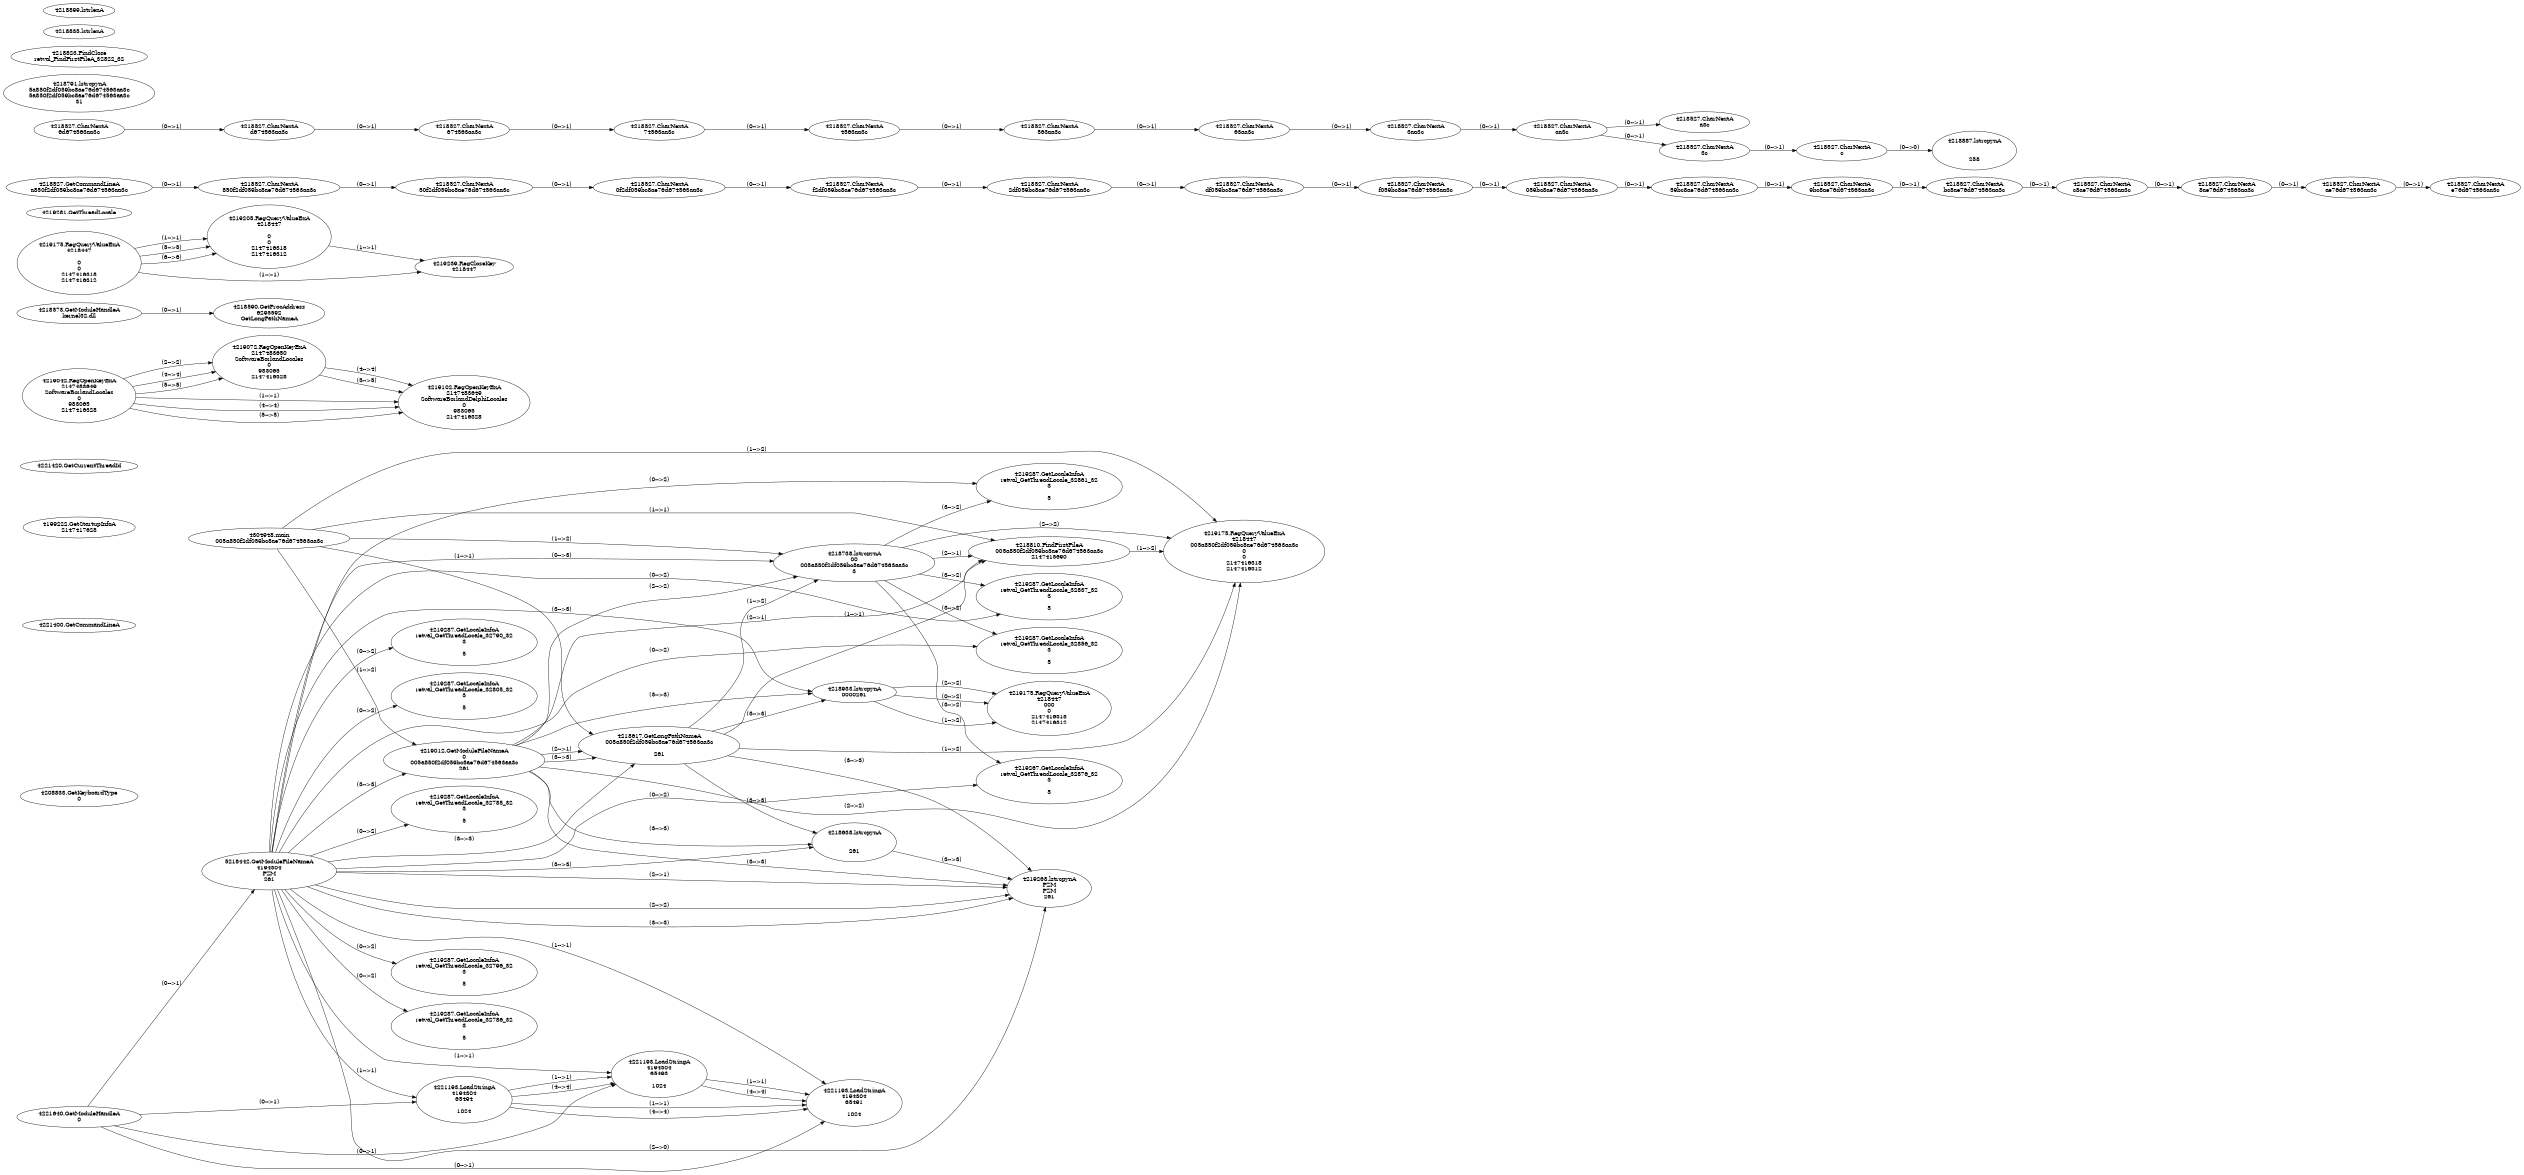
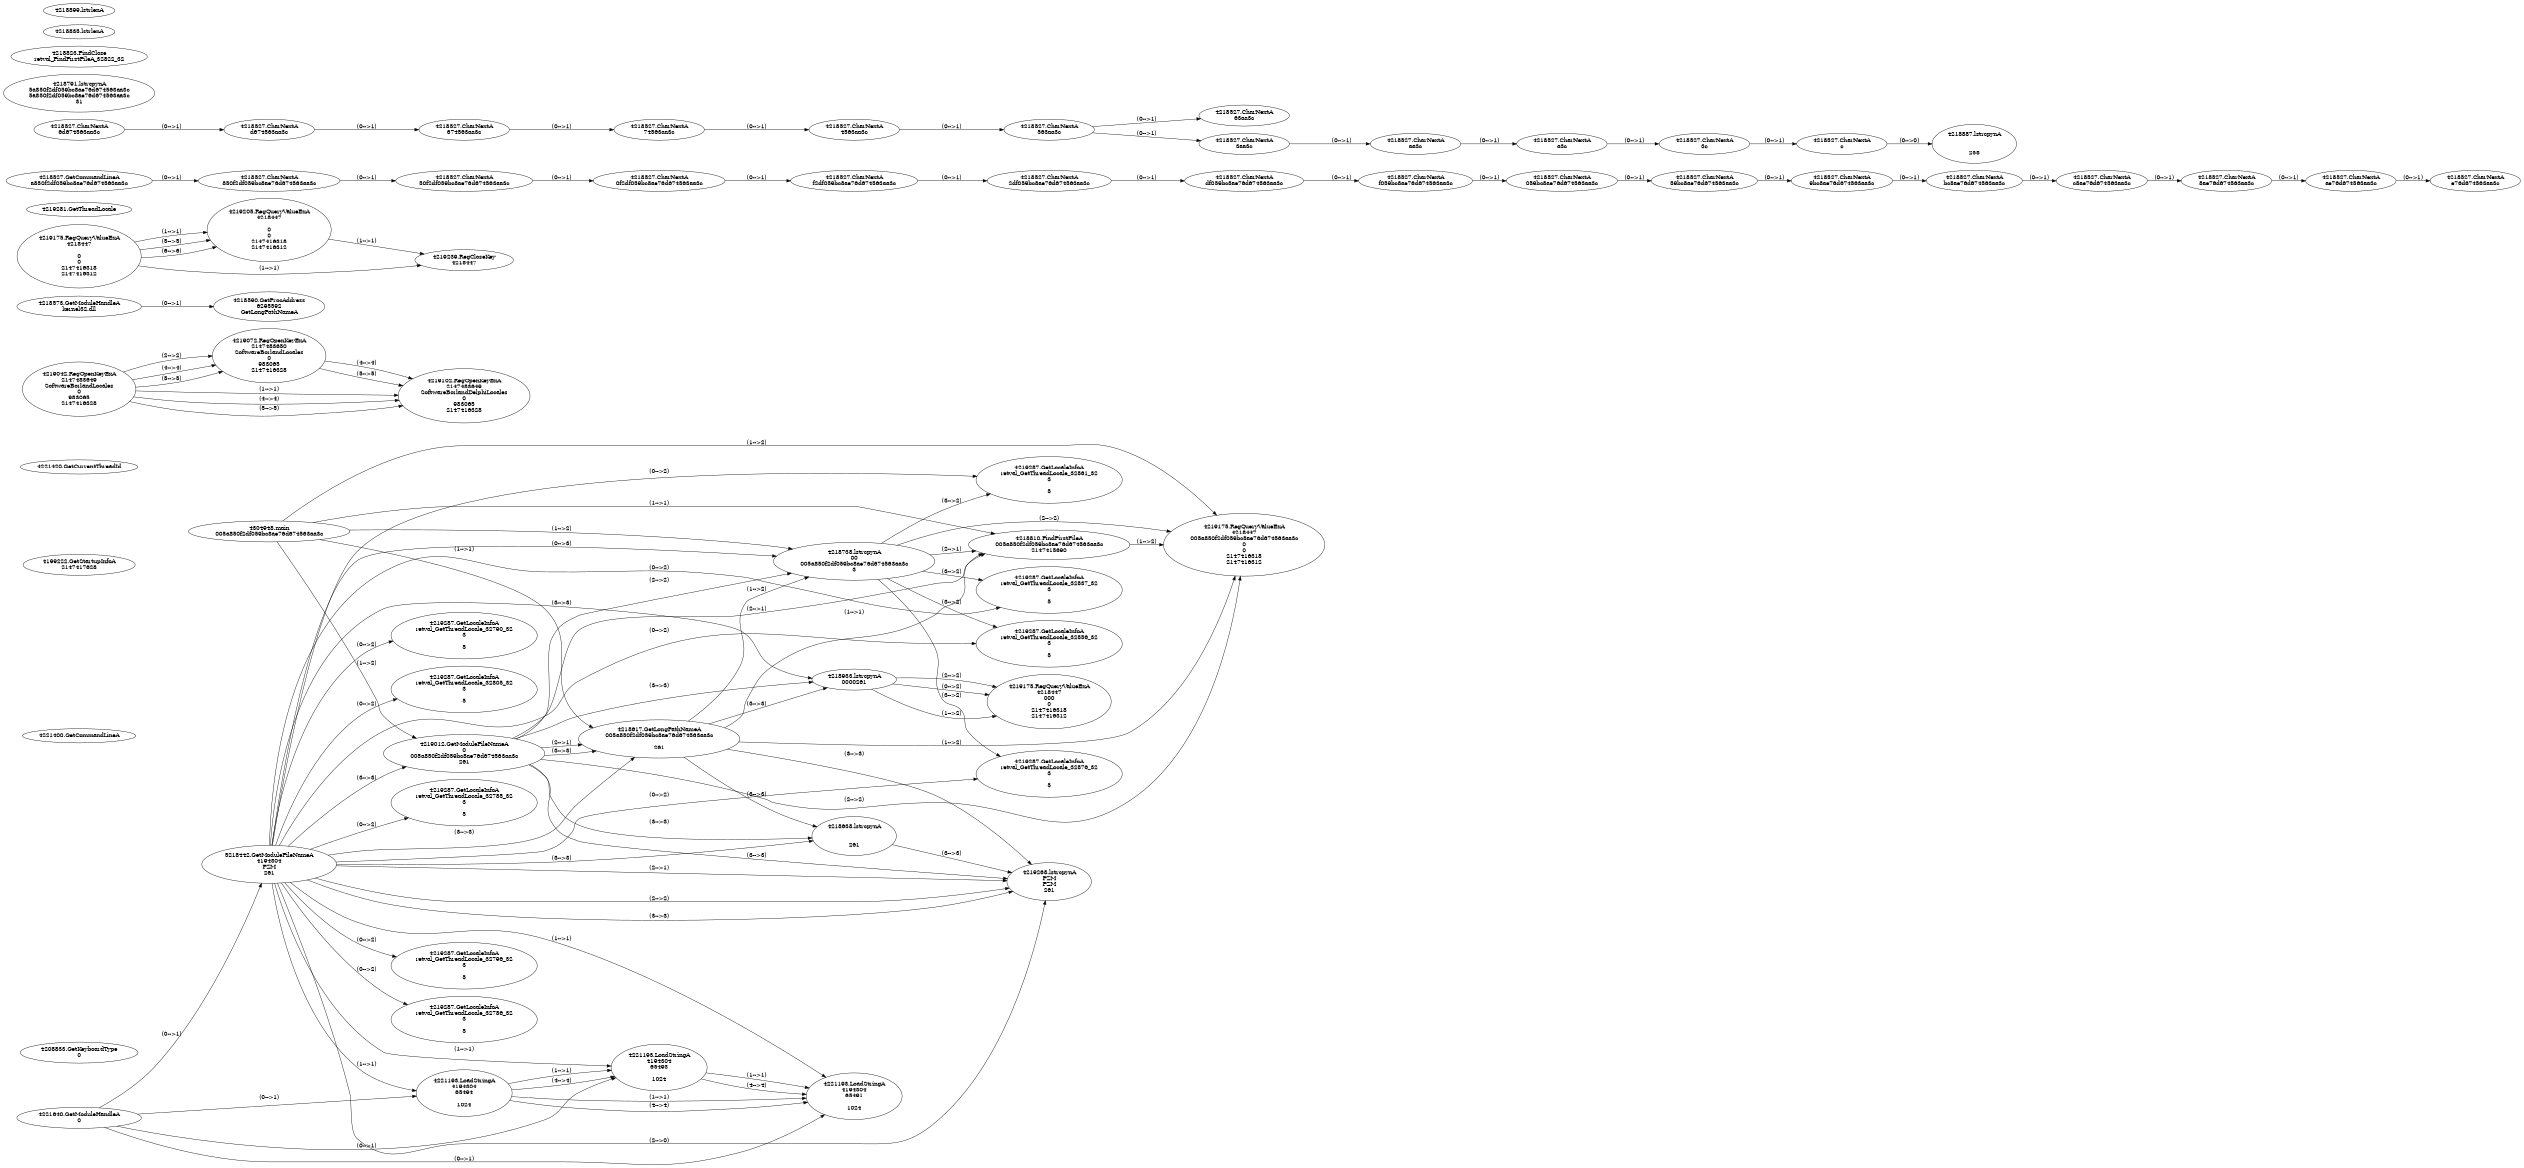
  digraph {
    rankdir=LR
    n1 [label="4304948.main\n005a850f2df059bc8ae76d674563aa3c"]
    n2 [label="4219012.GetModuleFileNameA\n0\n005a850f2df059bc8ae76d674563aa3c\n261"]
    n3 [label="4218617.GetLongPathNameA\n005a850f2df059bc8ae76d674563aa3c\n\n261"]
    n4 [label="4218738.lstrcpynA\n00\n005a850f2df059bc8ae76d674563aa3c\n3"]
    n5 [label="4218810.FindFirstFileA\n005a850f2df059bc8ae76d674563aa3c\n2147415690"]
    n6 [label="4219175.RegQueryValueExA\n4218447\n005a850f2df059bc8ae76d674563aa3c\n0\n0\n2147416318\n2147416312"]
    n7 [label="4218638.lstrcpynA\n\n\n261"]
    n8 [label="4219268.lstrcpynA\nPZM\nPZM\n261"]
    n9 [label="4218933.lstrcpynA\n0000261"]
    n10 [label="4219287.GetLocaleInfoA\nretval_GetThreadLocale_32856_32\n3\n\n5"]
    n11 [label="4219287.GetLocaleInfoA\nretval_GetThreadLocale_32861_32\n3\n\n5"]
-   n12 [label="4219267.GetLocaleInfoA\nretval_GetThreadLocale_32876_32\n3\n\n5"]
+   n12 [label="4219287.GetLocaleInfoA\nretval_GetThreadLocale_32876_32\n3\n\n5"]
    n13 [label="4219287.GetLocaleInfoA\nretval_GetThreadLocale_32837_32\n3\n\n5"]
    n14 [label="4221640.GetModuleHandleA\n0"]
    n15 [label="5218442.GetModuleFileNameA\n4194304\nPZM\n261"]
    n16 [label="4221193.LoadStringA\n4194304\n65494\n\n1024"]
    n17 [label="4221193.LoadStringA\n4194304\n65493\n\n1024"]
    n18 [label="4221193.LoadStringA\n4194304\n65491\n\n1024"]
    n19 [label="4219287.GetLocaleInfoA\nretval_GetThreadLocale_32796_32\n3\n\n5"]
    n20 [label="4219287.GetLocaleInfoA\nretval_GetThreadLocale_32786_32\n3\n\n5"]
    n21 [label="4219287.GetLocaleInfoA\nretval_GetThreadLocale_32790_32\n3\n\n5"]
    n22 [label="4219287.GetLocaleInfoA\nretval_GetThreadLocale_32805_32\n3\n\n5"]
    n23 [label="4219287.GetLocaleInfoA\nretval_GetThreadLocale_32785_32\n3\n\n5"]
    n24 [label="4208833.GetKeyboardType\n0"]
    n25 [label="4221400.GetCommandLineA\n"]
    n26 [label="4199222.GetStartupInfoA\n2147417628"]
    n27 [label="4221420.GetCurrentThreadId\n"]
    n28 [label="4219175.RegQueryValueExA\n4218447\n000\n0\n2147416318\n2147416312"]
    n29 [label="4219042.RegOpenKeyExA\n2147483649\nSoftware\Borland\Locales\n0\n983065\n2147416328"]
    n30 [label="4219072.RegOpenKeyExA\n2147483650\nSoftware\Borland\Locales\n0\n983065\n2147416328"]
    n31 [label="4219102.RegOpenKeyExA\n2147483649\nSoftware\Borland\Delphi\Locales\n0\n983065\n2147416328"]
    n32 [label="4218573.GetModuleHandleA\nkernel32.dll"]
    n33 [label="4218590.GetProcAddress\n6295592\nGetLongPathNameA"]
    n34 [label="4219175.RegQueryValueExA\n4218447\n\n0\n0\n2147416318\n2147416312"]
    n35 [label="4219205.RegQueryValueExA\n4218447\n\n0\n0\n2147416318\n2147416312"]
    n36 [label="4219239.RegCloseKey\n4218447"]
    n37 [label="4219281.GetThreadLocale\n"]
    n38 [label="4218527.GetCommandLineA\na850f2df059bc8ae76d674563aa3c"]
    n39 [label="4218527.CharNextA\n850f2df059bc8ae76d674563aa3c"]
    n40 [label="4218527.CharNextA\n50f2df059bc8ae76d674563aa3c"]
    n41 [label="4218527.CharNextA\n0f2df059bc8ae76d674563aa3c"]
    n42 [label="4218527.CharNextA\nf2df059bc8ae76d674563aa3c"]
    n43 [label="4218527.CharNextA\n2df059bc8ae76d674563aa3c"]
    n44 [label="4218527.CharNextA\ndf059bc8ae76d674563aa3c"]
    n45 [label="4218527.CharNextA\nf059bc8ae76d674563aa3c"]
    n46 [label="4218527.CharNextA\n059bc8ae76d674563aa3c"]
    n47 [label="4218527.CharNextA\n59bc8ae76d674563aa3c"]
    n48 [label="4218527.CharNextA\n9bc8ae76d674563aa3c"]
    n49 [label="4218527.CharNextA\nbc8ae76d674563aa3c"]
    n50 [label="4218527.CharNextA\nc8ae76d674563aa3c"]
    n51 [label="4218527.CharNextA\n8ae76d674563aa3c"]
    n52 [label="4218527.CharNextA\nae76d674563aa3c"]
    n53 [label="4218527.CharNextA\ne76d674563aa3c"]
    n54 [label="4218527.CharNextA\n6d674563aa3c"]
    n55 [label="4218527.CharNextA\nd674563aa3c"]
    n56 [label="4218527.CharNextA\n674563aa3c"]
    n57 [label="4218527.CharNextA\n74563aa3c"]
    n58 [label="4218527.CharNextA\n4563aa3c"]
    n59 [label="4218527.CharNextA\n563aa3c"]
    n60 [label="4218527.CharNextA\n63aa3c"]
    n61 [label="4218527.CharNextA\n3aa3c"]
    n62 [label="4218527.CharNextA\naa3c"]
    n63 [label="4218527.CharNextA\na3c"]
    n64 [label="4218527.CharNextA\n3c"]
    n65 [label="4218527.CharNextA\nc"]
    n66 [label="4218887.lstrcpynA\n\n\n258"]
    n67 [label="4218791.lstrcpynA\n5a850f2df059bc8ae76d674563aa3c\n5a850f2df059bc8ae76d674563aa3c\n31"]
    n68 [label="4218823.FindClose\nretval_FindFirstFileA_32822_32"]
    n69 [label="4218835.lstrlenA\n"]
    n70 [label="4218899.lstrlenA\n"]
    n1 -> n2 [label="(1-->2)"]
    n1 -> n3 [label="(1-->1)"]
    n1 -> n4 [label="(1-->2)"]
    n1 -> n5 [label="(1-->1)"]
    n1 -> n6 [label="(1-->2)"]
    n2 -> n3 [label="(2-->1)"]
    n2 -> n3 [label="(3-->3)"]
    n2 -> n4 [label="(2-->2)"]
    n2 -> n5 [label="(2-->1)"]
    n2 -> n6 [label="(2-->2)"]
    n2 -> n7 [label="(3-->3)"]
    n2 -> n8 [label="(3-->3)"]
    n2 -> n9 [label="(3-->3)"]
    n3 -> n4 [label="(1-->2)"]
    n3 -> n5 [label="(1-->1)"]
    n3 -> n6 [label="(1-->2)"]
    n3 -> n7 [label="(3-->3)"]
    n3 -> n8 [label="(3-->3)"]
    n3 -> n9 [label="(3-->3)"]
    n4 -> n5 [label="(2-->1)"]
    n4 -> n6 [label="(2-->2)"]
    n4 -> n10 [label="(3-->2)"]
    n4 -> n11 [label="(3-->2)"]
    n4 -> n12 [label="(3-->2)"]
    n4 -> n13 [label="(3-->2)"]
    n5 -> n6 [label="(1-->2)"]
    n7 -> n8 [label="(3-->3)"]
    n9 -> n28 [label="(1-->2)"]
    n9 -> n28 [label="(2-->2)"]
    n9 -> n28 [label="(0-->2)"]
    n14 -> n15 [label="(0-->1)"]
    n14 -> n16 [label="(0-->1)"]
    n14 -> n17 [label="(0-->1)"]
    n14 -> n18 [label="(0-->1)"]
    n15 -> n2 [label="(3-->3)"]
    n15 -> n3 [label="(3-->3)"]
    n15 -> n4 [label="(0-->3)"]
    n15 -> n7 [label="(3-->3)"]
    n15 -> n8 [label="(2-->1)"]
    n15 -> n8 [label="(2-->2)"]
    n15 -> n8 [label="(3-->3)"]
    n15 -> n8 [label="(2-->0)"]
    n15 -> n9 [label="(3-->3)"]
    n15 -> n10 [label="(0-->2)"]
    n15 -> n11 [label="(0-->2)"]
    n15 -> n12 [label="(0-->2)"]
    n15 -> n13 [label="(0-->2)"]
    n15 -> n16 [label="(1-->1)"]
    n15 -> n17 [label="(1-->1)"]
    n15 -> n18 [label="(1-->1)"]
    n15 -> n19 [label="(0-->2)"]
    n15 -> n20 [label="(0-->2)"]
    n15 -> n21 [label="(0-->2)"]
    n15 -> n22 [label="(0-->2)"]
    n15 -> n23 [label="(0-->2)"]
    n16 -> n17 [label="(1-->1)"]
    n16 -> n17 [label="(4-->4)"]
    n16 -> n18 [label="(1-->1)"]
    n16 -> n18 [label="(4-->4)"]
    n17 -> n18 [label="(1-->1)"]
    n17 -> n18 [label="(4-->4)"]
    n29 -> n30 [label="(2-->2)"]
    n29 -> n30 [label="(4-->4)"]
    n29 -> n30 [label="(5-->5)"]
    n29 -> n31 [label="(1-->1)"]
    n29 -> n31 [label="(4-->4)"]
    n29 -> n31 [label="(5-->5)"]
    n30 -> n31 [label="(4-->4)"]
    n30 -> n31 [label="(5-->5)"]
    n32 -> n33 [label="(0-->1)"]
    n34 -> n35 [label="(1-->1)"]
    n34 -> n35 [label="(5-->5)"]
    n34 -> n35 [label="(6-->6)"]
    n34 -> n36 [label="(1-->1)"]
    n35 -> n36 [label="(1-->1)"]
    n38 -> n39 [label="(0-->1)"]
    n39 -> n40 [label="(0-->1)"]
    n40 -> n41 [label="(0-->1)"]
    n41 -> n42 [label="(0-->1)"]
    n42 -> n43 [label="(0-->1)"]
    n43 -> n44 [label="(0-->1)"]
    n44 -> n45 [label="(0-->1)"]
    n45 -> n46 [label="(0-->1)"]
    n46 -> n47 [label="(0-->1)"]
    n47 -> n48 [label="(0-->1)"]
    n48 -> n49 [label="(0-->1)"]
    n49 -> n50 [label="(0-->1)"]
    n50 -> n51 [label="(0-->1)"]
    n51 -> n52 [label="(0-->1)"]
    n52 -> n53 [label="(0-->1)"]
    n54 -> n55 [label="(0-->1)"]
    n55 -> n56 [label="(0-->1)"]
    n56 -> n57 [label="(0-->1)"]
    n57 -> n58 [label="(0-->1)"]
    n58 -> n59 [label="(0-->1)"]
    n59 -> n60 [label="(0-->1)"]
-   n60 -> n61 [label="(0-->1)"]
+   n59 -> n61 [label="(0-->1)"]
    n61 -> n62 [label="(0-->1)"]
    n62 -> n63 [label="(0-->1)"]
-   n62 -> n64 [label="(0-->1)"]
+   n63 -> n64 [label="(0-->1)"]
    n64 -> n65 [label="(0-->1)"]
    n65 -> n66 [label="(0-->0)"]
  }
